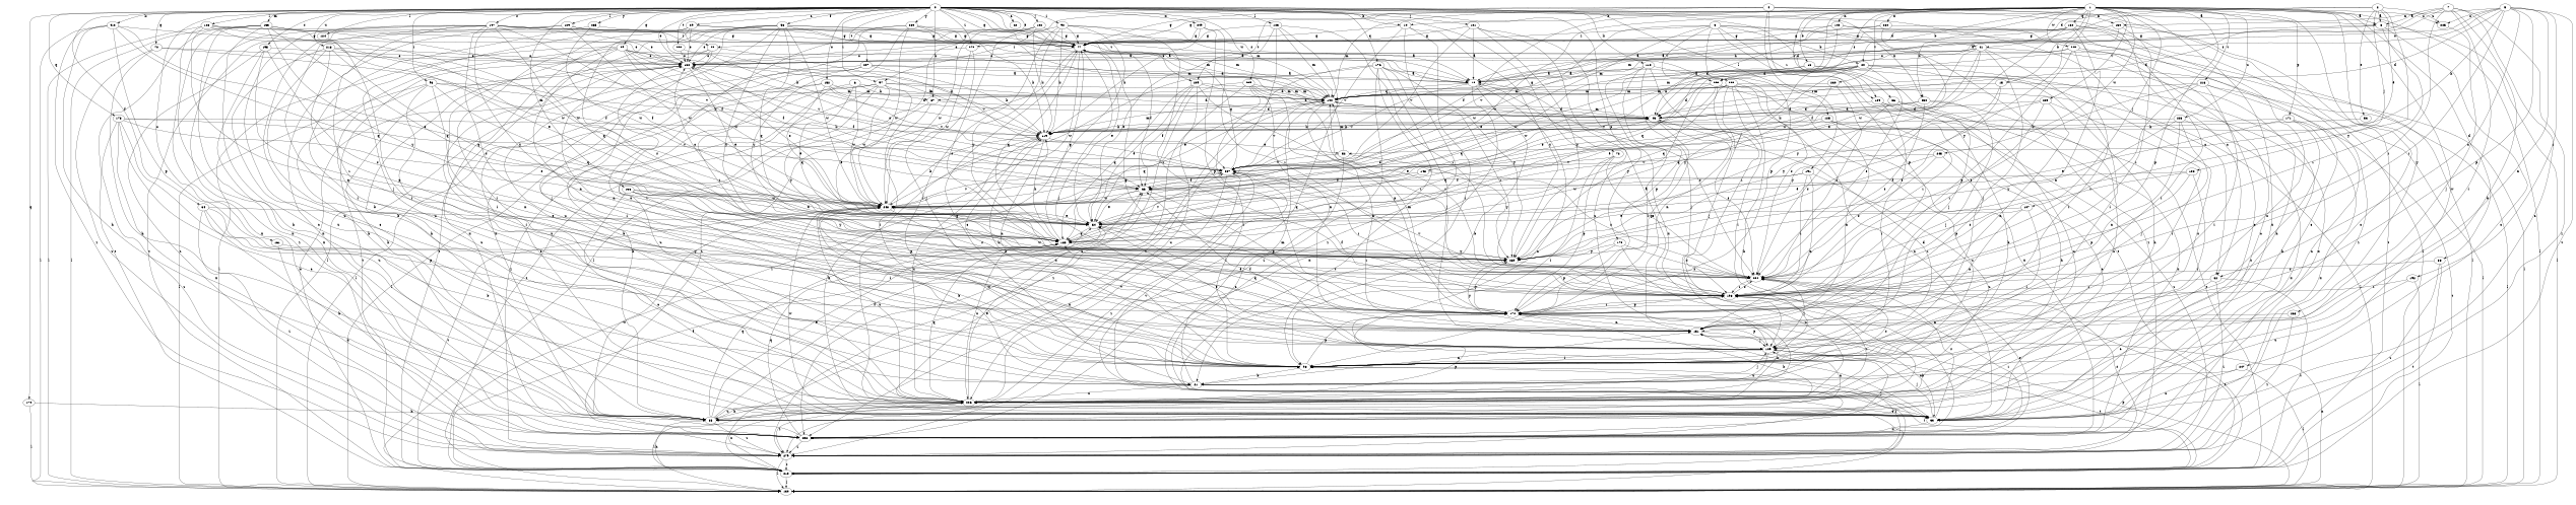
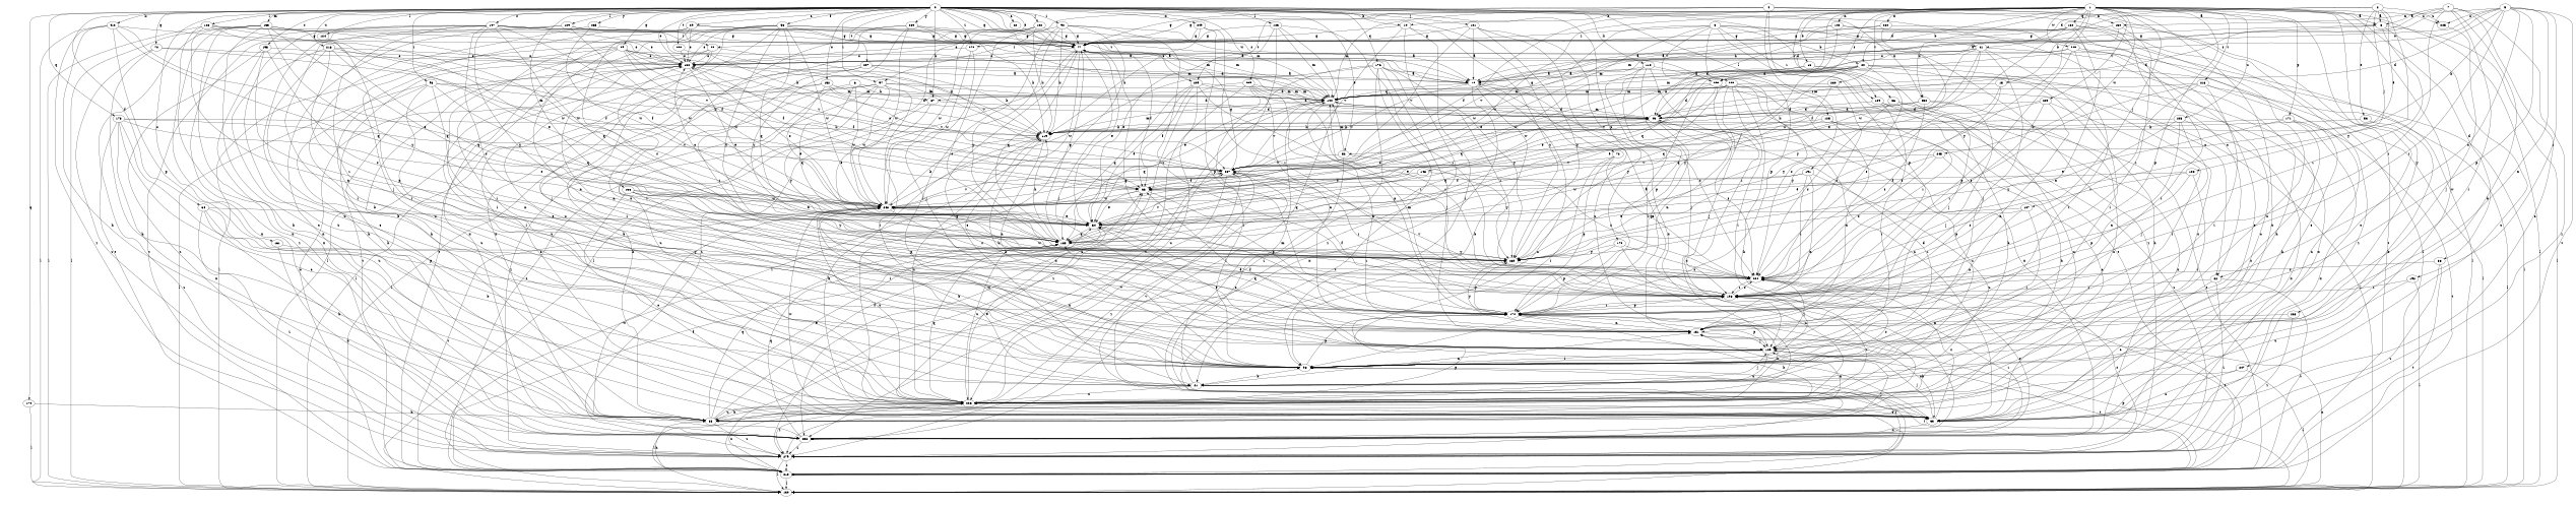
  strict digraph {
    0
    8
    14
    22
    29
    32
    36
    48
    52
    56
    64
    69
    70
    72
    77
    87
    92
    93
    97
    101
    102
    n22 [label=412]
    118
    123
    124
    125
    126
    129
    133
    136
    140
    152
    161
    162
    170
    174
    176
    178
    195
    197
    203
    207
    208
    209
    218
    239
    249
    250
    259
    265
    276
    130
    43
    193
    33
    269
    237
    279
    98
    10
    204
    226
    215
    258
    21
    88
    109
    248
    183
    172
    54
    66
    119
    151
    1
    15
    16
    20
    38
    107
    142
    148
    171
    182
    189
    213
    223
    225
    229
    230
    240
    245
    247
    254
    268
    2
    41
    53
    108
    3
    233
    4
    150
    191
    5
    192
    6
    7
    0 -> 8 [label=a]
    0 -> 14 [label=b]
    0 -> 22 [label=c]
    0 -> 29 [label=c]
    0 -> 32 [label=c]
    0 -> 36 [label=d]
    0 -> 48 [label=e]
-   119 -> 52 [label=e]
+   0 -> 52 [label=e]
    0 -> 56 [label=f]
    0 -> 64 [label=f]
    0 -> 69 [label=g]
    0 -> 70 [label=g]
    0 -> 72 [label=g]
    0 -> 77 [label=g]
    0 -> 87 [label=h]
    0 -> 92 [label=i]
    0 -> 93 [label=i]
    0 -> 97 [label=i]
    0 -> 101 [label=j]
    0 -> 102 [label=j]
    0 -> n22 [label=k]
    0 -> 118 [label=k]
    0 -> 123 [label=l]
    0 -> 124 [label=l]
    0 -> 125 [label=l]
    0 -> 126 [label=l]
    0 -> 129 [label=l]
    0 -> 133 [label=m]
    0 -> 136 [label=m]
    0 -> 140 [label=m]
    0 -> 152 [label=o]
    0 -> 161 [label=o]
    0 -> 162 [label=o]
    0 -> 170 [label=p]
    0 -> 174 [label=q]
    0 -> 176 [label=q]
    0 -> 178 [label=q]
    0 -> 195 [label=s]
    0 -> 197 [label=s]
    0 -> 203 [label=s]
    0 -> 207 [label=t]
    0 -> 208 [label=t]
    0 -> 209 [label=t]
    0 -> 218 [label=u]
    0 -> 239 [label=w]
    0 -> 249 [label=x]
    0 -> 250 [label=x]
    0 -> 259 [label=y]
    0 -> 265 [label=y]
    0 -> 276 [label=z]
    8 -> 77 [label=g]
    8 -> 130 [label=l]
    8 -> 43 [label=d]
    8 -> 193 [label=r]
    8 -> 33 [label=c]
    14 -> 77 [label=g]
    14 -> 269 [label=y]
    14 -> 237 [label=v]
    14 -> 279 [label=z]
    14 -> 98 [label=i]
    29 -> 77 [label=g]
    29 -> 162 [label=o]
    29 -> 98 [label=i]
    29 -> 10 [label=a]
    29 -> 204 [label=s]
    29 -> 226 [label=u]
    32 -> 193 [label=r]
    32 -> 33 [label=c]
    32 -> 279 [label=z]
    32 -> 215 [label=t]
    36 -> 43 [label=d]
    36 -> 204 [label=s]
    36 -> 226 [label=u]
    36 -> 258 [label=x]
    36 -> 21 [label=b]
    48 -> 162 [label=o]
    48 -> 237 [label=v]
    48 -> 215 [label=t]
    48 -> 88 [label=h]
    48 -> 109 [label=j]
    52 -> 140 [label=m]
    52 -> 33 [label=c]
    52 -> 269 [label=y]
    52 -> 237 [label=v]
    56 -> 77 [label=g]
    56 -> 140 [label=m]
    56 -> 162 [label=o]
    56 -> 130 [label=l]
    56 -> 43 [label=d]
    56 -> 269 [label=y]
    56 -> 226 [label=u]
    56 -> 215 [label=t]
    56 -> 258 [label=x]
    56 -> 248 [label=w]
    56 -> 183 [label=q]
    64 -> 279 [label=z]
    64 -> 21 [label=b]
    64 -> 88 [label=h]
    64 -> 172 [label=p]
    64 -> 54 [label=e]
    69 -> 140 [label=m]
    69 -> 162 [label=o]
    69 -> 130 [label=l]
    69 -> 237 [label=v]
    69 -> 98 [label=i]
    69 -> 88 [label=h]
    69 -> 248 [label=w]
    69 -> 66 [label=f]
    69 -> 119 [label=k]
    69 -> 151 [label=n]
    70 -> 162 [label=o]
    70 -> 279 [label=z]
    70 -> 88 [label=h]
    70 -> 66 [label=f]
    72 -> 237 [label=v]
    72 -> 98 [label=i]
    72 -> 204 [label=s]
    72 -> 172 [label=p]
    77 -> 162 [label=o]
    77 -> 130 [label=l]
    77 -> 279 [label=z]
    77 -> 109 [label=j]
    77 -> 183 [label=q]
    77 -> 54 [label=e]
    77 -> 66 [label=f]
    87 -> 43 [label=d]
    87 -> 269 [label=y]
    87 -> 54 [label=e]
    92 -> 77 [label=g]
    92 -> 162 [label=o]
    92 -> 193 [label=r]
    92 -> 33 [label=c]
    92 -> 269 [label=y]
    92 -> 98 [label=i]
    92 -> 10 [label=a]
    92 -> 119 [label=k]
    93 -> 140 [label=m]
    93 -> 130 [label=l]
    93 -> 98 [label=i]
    93 -> 226 [label=u]
    93 -> 183 [label=q]
    93 -> 119 [label=k]
    93 -> 151 [label=n]
    97 -> 140 [label=m]
    97 -> 130 [label=l]
    97 -> 43 [label=d]
    97 -> 279 [label=z]
    97 -> 98 [label=i]
    97 -> 226 [label=u]
    97 -> 215 [label=t]
    97 -> 248 [label=w]
    101 -> 77 [label=g]
    101 -> 269 [label=y]
    101 -> 237 [label=v]
    101 -> 10 [label=a]
    101 -> 226 [label=u]
    101 -> 258 [label=x]
    102 -> 77 [label=g]
    102 -> 130 [label=l]
    102 -> 204 [label=s]
    102 -> 248 [label=w]
    102 -> 119 [label=k]
    n22 -> 77 [label=g]
    n22 -> 130 [label=l]
    n22 -> 279 [label=z]
    n22 -> 88 [label=h]
    n22 -> 183 [label=q]
    n22 -> 172 [label=p]
    n22 -> 54 [label=e]
    118 -> 193 [label=r]
    118 -> 98 [label=i]
    118 -> 10 [label=a]
    118 -> 204 [label=s]
    118 -> 109 [label=j]
    118 -> 172 [label=p]
    123 -> 77 [label=g]
    123 -> 140 [label=m]
    123 -> 130 [label=l]
    123 -> 193 [label=r]
    123 -> 215 [label=t]
    123 -> 54 [label=e]
    124 -> 98 [label=i]
    125 -> 33 [label=c]
    125 -> 279 [label=z]
    125 -> 183 [label=q]
    125 -> 119 [label=k]
    125 -> 151 [label=n]
    126 -> 48 [label=i]
    126 -> 162 [label=o]
    126 -> 130 [label=l]
    126 -> 258 [label=x]
    126 -> 248 [label=w]
    126 -> 54 [label=e]
    126 -> 151 [label=n]
    129 -> 77 [label=g]
    129 -> 10 [label=a]
    129 -> 215 [label=t]
    129 -> 258 [label=x]
    129 -> 248 [label=w]
    133 -> 77 [label=g]
    133 -> 130 [label=l]
    133 -> 33 [label=c]
    133 -> 269 [label=y]
    133 -> 237 [label=v]
    133 -> 215 [label=t]
    133 -> 258 [label=x]
    133 -> 88 [label=h]
    133 -> 248 [label=w]
    133 -> 183 [label=q]
    136 -> 33 [label=c]
    136 -> 269 [label=y]
    136 -> 98 [label=i]
    136 -> 248 [label=w]
    136 -> 172 [label=p]
    136 -> 54 [label=e]
    140 -> 43 [label=d]
    140 -> 237 [label=v]
    140 -> 279 [label=z]
    140 -> 183 [label=q]
    140 -> 151 [label=n]
    152 -> 140 [label=m]
    152 -> 43 [label=d]
    152 -> 33 [label=c]
    152 -> 237 [label=v]
    152 -> 21 [label=b]
    152 -> 54 [label=e]
    161 -> 269 [label=y]
    161 -> 258 [label=x]
    162 -> 10 [label=a]
    162 -> 226 [label=u]
    162 -> 88 [label=h]
    162 -> 54 [label=e]
    162 -> 66 [label=f]
    162 -> 151 [label=n]
    170 -> 269 [label=y]
    170 -> 204 [label=s]
    170 -> 226 [label=u]
    170 -> 172 [label=p]
    174 -> 130 [label=l]
    174 -> 88 [label=h]
    176 -> 193 [label=r]
    176 -> 269 [label=y]
    176 -> 279 [label=z]
    176 -> 10 [label=a]
    176 -> 215 [label=t]
    176 -> 109 [label=j]
    176 -> 248 [label=w]
    176 -> 54 [label=e]
    178 -> 33 [label=c]
    178 -> 237 [label=v]
    178 -> 279 [label=z]
    178 -> 226 [label=u]
    178 -> 258 [label=x]
    178 -> 54 [label=e]
    178 -> 119 [label=k]
    195 -> 162 [label=o]
    195 -> 193 [label=r]
    195 -> 279 [label=z]
    195 -> 204 [label=s]
    195 -> 258 [label=x]
    197 -> 77 [label=g]
    197 -> 162 [label=o]
    197 -> 33 [label=c]
    197 -> 269 [label=y]
    197 -> 279 [label=z]
    197 -> 10 [label=a]
    197 -> 204 [label=s]
    197 -> 226 [label=u]
    197 -> 21 [label=b]
    197 -> 109 [label=j]
    197 -> 183 [label=q]
    197 -> 66 [label=f]
    197 -> 119 [label=k]
    203 -> 140 [label=m]
    203 -> 43 [label=d]
    203 -> 193 [label=r]
    203 -> 237 [label=v]
    203 -> 54 [label=e]
    207 -> 130 [label=l]
    207 -> 43 [label=d]
    207 -> 193 [label=r]
    207 -> 98 [label=i]
    207 -> 10 [label=a]
    207 -> 119 [label=k]
    208 -> 162 [label=o]
    208 -> 119 [label=k]
    209 -> 140 [label=m]
    209 -> 43 [label=d]
    209 -> 193 [label=r]
    209 -> 226 [label=u]
    209 -> 183 [label=q]
    209 -> 54 [label=e]
    209 -> 66 [label=f]
    218 -> 162 [label=o]
    218 -> 226 [label=u]
    218 -> 21 [label=b]
    218 -> 183 [label=q]
    218 -> 172 [label=p]
    218 -> 66 [label=f]
    239 -> 140 [label=m]
    239 -> 193 [label=r]
    239 -> 33 [label=c]
    239 -> 98 [label=i]
    239 -> 258 [label=x]
    239 -> 172 [label=p]
    239 -> 151 [label=n]
    249 -> 77 [label=g]
    249 -> 193 [label=r]
    249 -> 172 [label=p]
    249 -> 119 [label=k]
    250 -> 43 [label=d]
    250 -> 204 [label=s]
    250 -> 226 [label=u]
    250 -> 109 [label=j]
    250 -> 119 [label=k]
    259 -> 77 [label=g]
    259 -> 140 [label=m]
    259 -> 269 [label=y]
    259 -> 98 [label=i]
    259 -> 258 [label=x]
    259 -> 248 [label=w]
    259 -> 119 [label=k]
    265 -> 77 [label=g]
    265 -> 98 [label=i]
    265 -> 248 [label=w]
    276 -> 162 [label=o]
    276 -> 109 [label=j]
    276 -> 248 [label=w]
    130 -> 172 [label=p]
    130 -> 151 [label=n]
    43 -> 140 [label=m]
    43 -> 204 [label=s]
    43 -> 226 [label=u]
    43 -> 172 [label=p]
    43 -> 54 [label=e]
    43 -> 119 [label=k]
    193 -> 237 [label=v]
    193 -> 10 [label=a]
    193 -> 204 [label=s]
    193 -> 215 [label=t]
    193 -> 172 [label=p]
    193 -> 66 [label=f]
    33 -> 237 [label=v]
    33 -> 204 [label=s]
    33 -> 258 [label=x]
    33 -> 109 [label=j]
    33 -> 248 [label=w]
    33 -> 119 [label=k]
    269 -> 204 [label=s]
    237 -> 77 [label=g]
    237 -> 162 [label=o]
    237 -> 193 [label=r]
    237 -> 279 [label=z]
    237 -> 258 [label=x]
    237 -> 66 [label=f]
    279 -> 130 [label=l]
    279 -> 98 [label=i]
    279 -> 204 [label=s]
    279 -> 215 [label=t]
    98 -> 43 [label=d]
    98 -> 21 [label=b]
    98 -> 248 [label=w]
    98 -> 172 [label=p]
    98 -> 119 [label=k]
    10 -> 140 [label=q]
    10 -> 33 [label=c]
    10 -> 237 [label=v]
    10 -> 204 [label=s]
    10 -> 258 [label=x]
    10 -> 21 [label=b]
    204 -> 193 [label=r]
    204 -> 109 [label=j]
    204 -> 248 [label=w]
    226 -> 130 [label=l]
    226 -> 193 [label=r]
    226 -> 33 [label=c]
    226 -> 237 [label=v]
    226 -> 279 [label=z]
    226 -> 88 [label=h]
    226 -> 183 [label=q]
    226 -> 54 [label=e]
    215 -> 162 [label=o]
    215 -> 130 [label=l]
    215 -> 98 [label=i]
    215 -> 226 [label=u]
    215 -> 88 [label=h]
    215 -> 66 [label=f]
    258 -> 193 [label=r]
    258 -> 279 [label=z]
    258 -> 204 [label=s]
    258 -> 109 [label=j]
    258 -> 248 [label=w]
    258 -> 183 [label=q]
    21 -> 77 [label=g]
    21 -> 140 [label=m]
    21 -> 204 [label=s]
    21 -> 226 [label=u]
    21 -> 109 [label=j]
    21 -> 151 [label=n]
    88 -> 279 [label=z]
    88 -> 226 [label=u]
    88 -> 183 [label=q]
    88 -> 172 [label=p]
    88 -> 54 [label=e]
    88 -> 66 [label=f]
    88 -> 151 [label=n]
    109 -> 98 [label=i]
    109 -> 226 [label=u]
    109 -> 215 [label=t]
    109 -> 172 [label=p]
    109 -> 54 [label=e]
    109 -> 66 [label=f]
    109 -> 119 [label=k]
    248 -> 162 [label=o]
    248 -> 43 [label=d]
    248 -> 237 [label=v]
    248 -> 204 [label=s]
    248 -> 226 [label=u]
    248 -> 215 [label=t]
    248 -> 21 [label=b]
    248 -> 54 [label=e]
    248 -> 119 [label=k]
    183 -> 77 [label=g]
    183 -> 269 [label=y]
    183 -> 237 [label=v]
    183 -> 119 [label=k]
    172 -> 77 [label=g]
    172 -> 140 [label=m]
    172 -> 193 [label=r]
    172 -> 269 [label=y]
    172 -> 226 [label=u]
    172 -> 88 [label=h]
    172 -> 183 [label=q]
    172 -> 54 [label=e]
    172 -> 151 [label=n]
    54 -> 162 [label=o]
    54 -> 193 [label=r]
    54 -> 226 [label=u]
    54 -> 183 [label=q]
    66 -> 248 [label=w]
    66 -> 172 [label=p]
    66 -> 54 [label=e]
    119 -> 140 [label=m]
    119 -> 226 [label=u]
    119 -> 151 [label=n]
    151 -> 162 [label=o]
    151 -> 33 [label=c]
    151 -> 269 [label=y]
    151 -> 109 [label=j]
    1 -> 8 [label=a]
    1 -> 14 [label=b]
    1 -> 77 [label=g]
    1 -> 203 [label=s]
    1 -> 209 [label=t]
    1 -> 250 [label=x]
    1 -> 130 [label=l]
    1 -> 269 [label=y]
    1 -> 215 [label=t]
    1 -> 258 [label=x]
    1 -> 248 [label=w]
    1 -> 172 [label=p]
    1 -> 66 [label=f]
    1 -> 15 [label=b]
    1 -> 16 [label=b]
    1 -> 20 [label=b]
    1 -> 38 [label=d]
    1 -> 107 [label=j]
    1 -> 142 [label=n]
    1 -> 148 [label=n]
    1 -> 171 [label=p]
    1 -> 182 [label=q]
    1 -> 189 [label=r]
    1 -> 213 [label=t]
    1 -> 223 [label=u]
    1 -> 225 [label=u]
    1 -> 229 [label=v]
    1 -> 230 [label=v]
    1 -> 240 [label=w]
    1 -> 245 [label=w]
    1 -> 247 [label=w]
    1 -> 254 [label=x]
    1 -> 268 [label=y]
    15 -> 140 [label=m]
    15 -> 269 [label=y]
    15 -> 204 [label=s]
    15 -> 88 [label=h]
    16 -> 10 [label=a]
    16 -> 88 [label=h]
    16 -> 109 [label=j]
    16 -> 183 [label=q]
    20 -> 140 [label=m]
    20 -> 130 [label=l]
    20 -> 269 [label=y]
    20 -> 10 [label=a]
    20 -> 204 [label=s]
    20 -> 226 [label=u]
    20 -> 258 [label=x]
    20 -> 248 [label=w]
    20 -> 183 [label=q]
    20 -> 54 [label=e]
    38 -> 279 [label=z]
    38 -> 204 [label=s]
    38 -> 215 [label=t]
    107 -> 193 [label=r]
    107 -> 98 [label=i]
    107 -> 54 [label=e]
    107 -> 151 [label=n]
    142 -> 77 [label=g]
    142 -> 130 [label=l]
    142 -> 33 [label=c]
    142 -> 248 [label=w]
    142 -> 183 [label=q]
    148 -> 204 [label=s]
    148 -> 183 [label=q]
    148 -> 66 [label=f]
    171 -> 226 [label=u]
    171 -> 215 [label=t]
    171 -> 258 [label=x]
    171 -> 54 [label=e]
    171 -> 119 [label=k]
    182 -> 77 [label=g]
    182 -> 43 [label=d]
    182 -> 279 [label=z]
    182 -> 98 [label=i]
    182 -> 10 [label=a]
    182 -> 226 [label=u]
    182 -> 54 [label=e]
    182 -> 151 [label=n]
    189 -> 43 [label=d]
    189 -> 98 [label=i]
    189 -> 215 [label=t]
    189 -> 88 [label=h]
    213 -> 140 [label=m]
    213 -> 130 [label=l]
    213 -> 193 [label=r]
    213 -> 33 [label=c]
    213 -> 98 [label=i]
    213 -> 204 [label=s]
    223 -> 269 [label=y]
    223 -> 258 [label=x]
    223 -> 109 [label=j]
    223 -> 119 [label=k]
    223 -> 151 [label=n]
    225 -> 109 [label=j]
    229 -> 43 [label=d]
    229 -> 193 [label=r]
    229 -> 269 [label=y]
    229 -> 98 [label=i]
    229 -> 151 [label=n]
    230 -> 140 [label=m]
    230 -> 204 [label=s]
    230 -> 183 [label=q]
    240 -> 162 [label=o]
    240 -> 130 [label=l]
    240 -> 33 [label=c]
    240 -> 98 [label=i]
    240 -> 248 [label=w]
    240 -> 172 [label=p]
    245 -> 237 [label=v]
    245 -> 204 [label=s]
    245 -> 172 [label=p]
    245 -> 54 [label=e]
    247 -> 130 [label=l]
    247 -> 33 [label=c]
    247 -> 21 [label=b]
    254 -> 77 [label=g]
    254 -> 33 [label=c]
    254 -> 10 [label=a]
    254 -> 248 [label=w]
    268 -> 279 [label=z]
    268 -> 151 [label=n]
    2 -> 8 [label=a]
    2 -> 52 [label=e]
    2 -> 87 [label=h]
    2 -> 269 [label=y]
    2 -> 225 [label=u]
    2 -> 41 [label=d]
    2 -> 53 [label=e]
    2 -> 108 [label=j]
    41 -> 140 [label=m]
    41 -> 162 [label=o]
    41 -> 269 [label=y]
    41 -> 98 [label=i]
    41 -> 88 [label=h]
    41 -> 109 [label=j]
    41 -> 248 [label=w]
    41 -> 66 [label=f]
+   53 -> 21 [label=b]
    53 -> 119 [label=k]
    108 -> 98 [label=i]
    108 -> 204 [label=s]
    108 -> 172 [label=p]
    108 -> 66 [label=f]
    3 -> 276 [label=z]
    3 -> 237 [label=v]
    3 -> 279 [label=z]
    3 -> 215 [label=t]
    3 -> 172 [label=p]
    3 -> 54 [label=e]
    3 -> 20 [label=b]
    3 -> 189 [label=r]
    3 -> 41 [label=d]
    3 -> 233 [label=v]
    233 -> 140 [label=m]
    233 -> 130 [label=l]
    233 -> 33 [label=c]
    233 -> 269 [label=y]
    233 -> 98 [label=i]
    233 -> 258 [label=x]
    233 -> 88 [label=h]
    233 -> 109 [label=j]
    233 -> 151 [label=n]
    4 -> 32 [label=c]
    4 -> 77 [label=g]
    4 -> 97 [label=i]
    4 -> 140 [label=m]
    4 -> 130 [label=l]
    4 -> 172 [label=p]
    4 -> 150 [label=n]
    4 -> 191 [label=r]
    150 -> 77 [label=g]
    150 -> 140 [label=m]
    150 -> 193 [label=r]
    150 -> 33 [label=c]
    191 -> 193 [label=r]
    191 -> 226 [label=u]
    191 -> 248 [label=w]
    191 -> 66 [label=f]
    191 -> 151 [label=n]
    5 -> 32 [label=c]
    5 -> 162 [label=o]
    5 -> 203 [label=s]
    5 -> 43 [label=d]
    5 -> 193 [label=r]
    5 -> 215 [label=t]
    5 -> 172 [label=p]
    5 -> 119 [label=k]
    5 -> 151 [label=n]
    5 -> 225 [label=u]
    5 -> 150 [label=n]
    5 -> 192 [label=r]
    192 -> 130 [label=l]
    192 -> 193 [label=r]
    192 -> 226 [label=u]
    6 -> 87 [label=h]
    6 -> 140 [label=m]
    6 -> 88 [label=h]
    6 -> 248 [label=w]
    6 -> 183 [label=q]
    7 -> 8 [label=a]
    7 -> 43 [label=d]
    7 -> 193 [label=r]
    7 -> 33 [label=c]
    7 -> 279 [label=z]
    7 -> 98 [label=i]
    7 -> 10 [label=a]
    7 -> 21 [label=b]
  }
